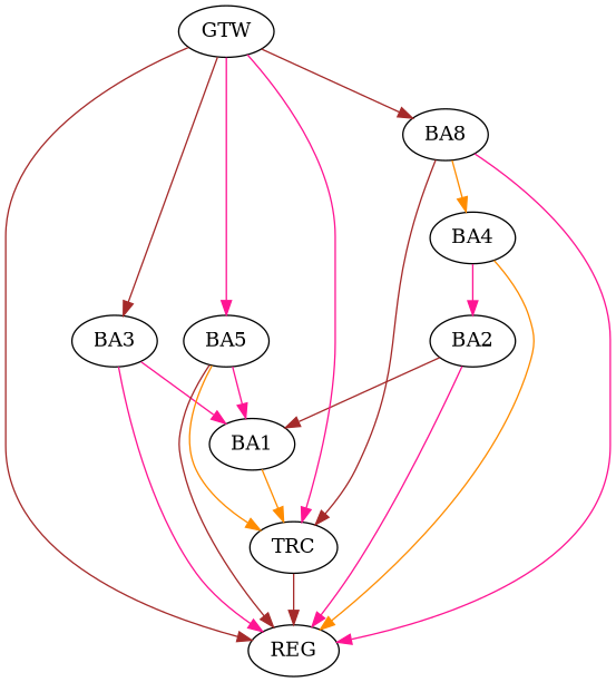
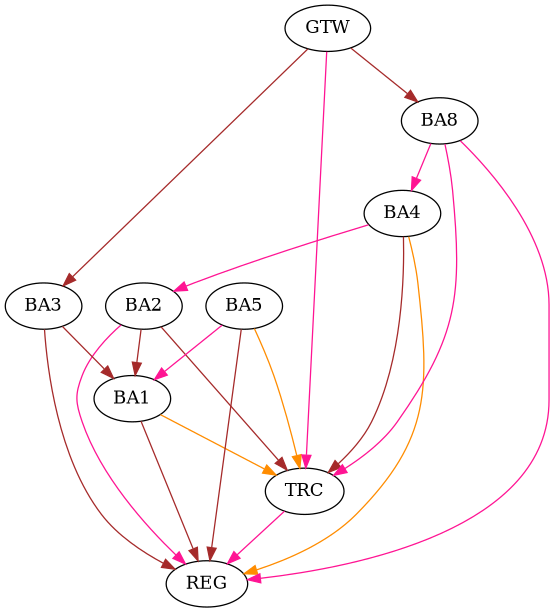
  strict digraph {
    edge [color=deeppink]
    n1 [label=BA1]
    n2 [label=REG]
    n3 [label=TRC]
    n4 [label=BA2]
    n5 [label=BA3]
    n6 [label=BA4]
    n7 [label=BA5]
    n8 [label=BA8]
    n9 [label=GTW]
-   n9 -> n2 [color=brown]
+   n1 -> n2 [color=brown]
    n1 -> n3 [color=darkorange]
-   n3 -> n2 [color=brown]
+   n3 -> n2
    n4 -> n1 [color=brown]
    n4 -> n2
-   n5 -> n1
-   n5 -> n2
+   n4 -> n3 [color=brown]
+   n5 -> n1 [color=brown]
+   n5 -> n2 [color=brown]
    n6 -> n2 [color=darkorange]
+   n6 -> n3 [color=brown]
    n6 -> n4
    n7 -> n1
    n7 -> n2 [color=brown]
    n7 -> n3 [color=darkorange]
    n8 -> n2
-   n8 -> n3 [color=brown]
-   n8 -> n6 [color=darkorange]
+   n8 -> n3
+   n8 -> n6
    n9 -> n3
    n9 -> n5 [color=brown]
-   n9 -> n7
    n9 -> n8 [color=brown]
  }
